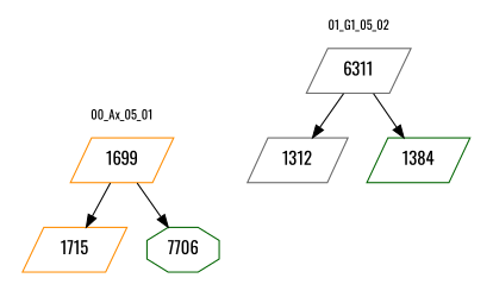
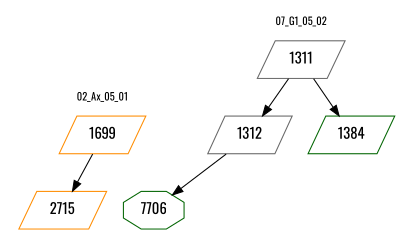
  digraph {
    fontname=Oswald
    node [color=darkorange fontname=Oswald shape=parallelogram]
    edge [color=black fontname=Oswald]
    n1 [label=1699]
    n2 [color=darkgreen label=7706 shape=octagon]
-   n3 [label=1715]
-   n4 [color=gray40 label=6311]
+   n3 [label=2715]
+   n4 [color=gray40 label=1311]
    n5 [color=gray40 label=1312]
    n6 [color=darkgreen label=1384]
    subgraph cluster_1 {
      color=white
      fontsize=10
-     label="00_Ax_05_01"
+     label="02_Ax_05_01"
      n1
      n2
      n3
    }
    subgraph cluster_2 {
      color=white
      fontsize=10
-     label="01_G1_05_02"
+     label="07_G1_05_02"
      n4
      n5
      n6
    }
-   n1 -> n2
+   n5 -> n2
    n1 -> n3
    n4 -> n5
    n4 -> n6
  }
